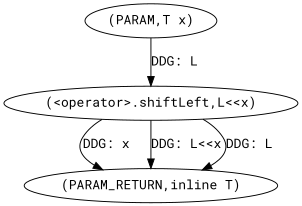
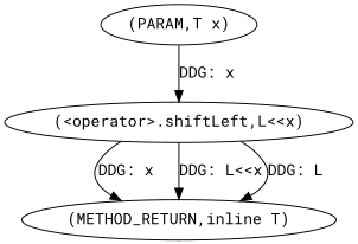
  digraph {
    fontname="Roboto Mono"
    node [fontname="Roboto Mono"]
    edge [fontname="Roboto Mono"]
    n1 [label="(PARAM,T x)"]
    n2 [label="(<operator>.shiftLeft,L<<x)"]
-   n3 [label="(PARAM_RETURN,inline T)"]
-   n1 -> n2 [label="DDG: L"]
+   n3 [label="(METHOD_RETURN,inline T)"]
+   n1 -> n2 [label="DDG: x"]
    n2 -> n3 [label="DDG: x"]
    n2 -> n3 [label="DDG: L<<x"]
    n2 -> n3 [label="DDG: L"]
  }
